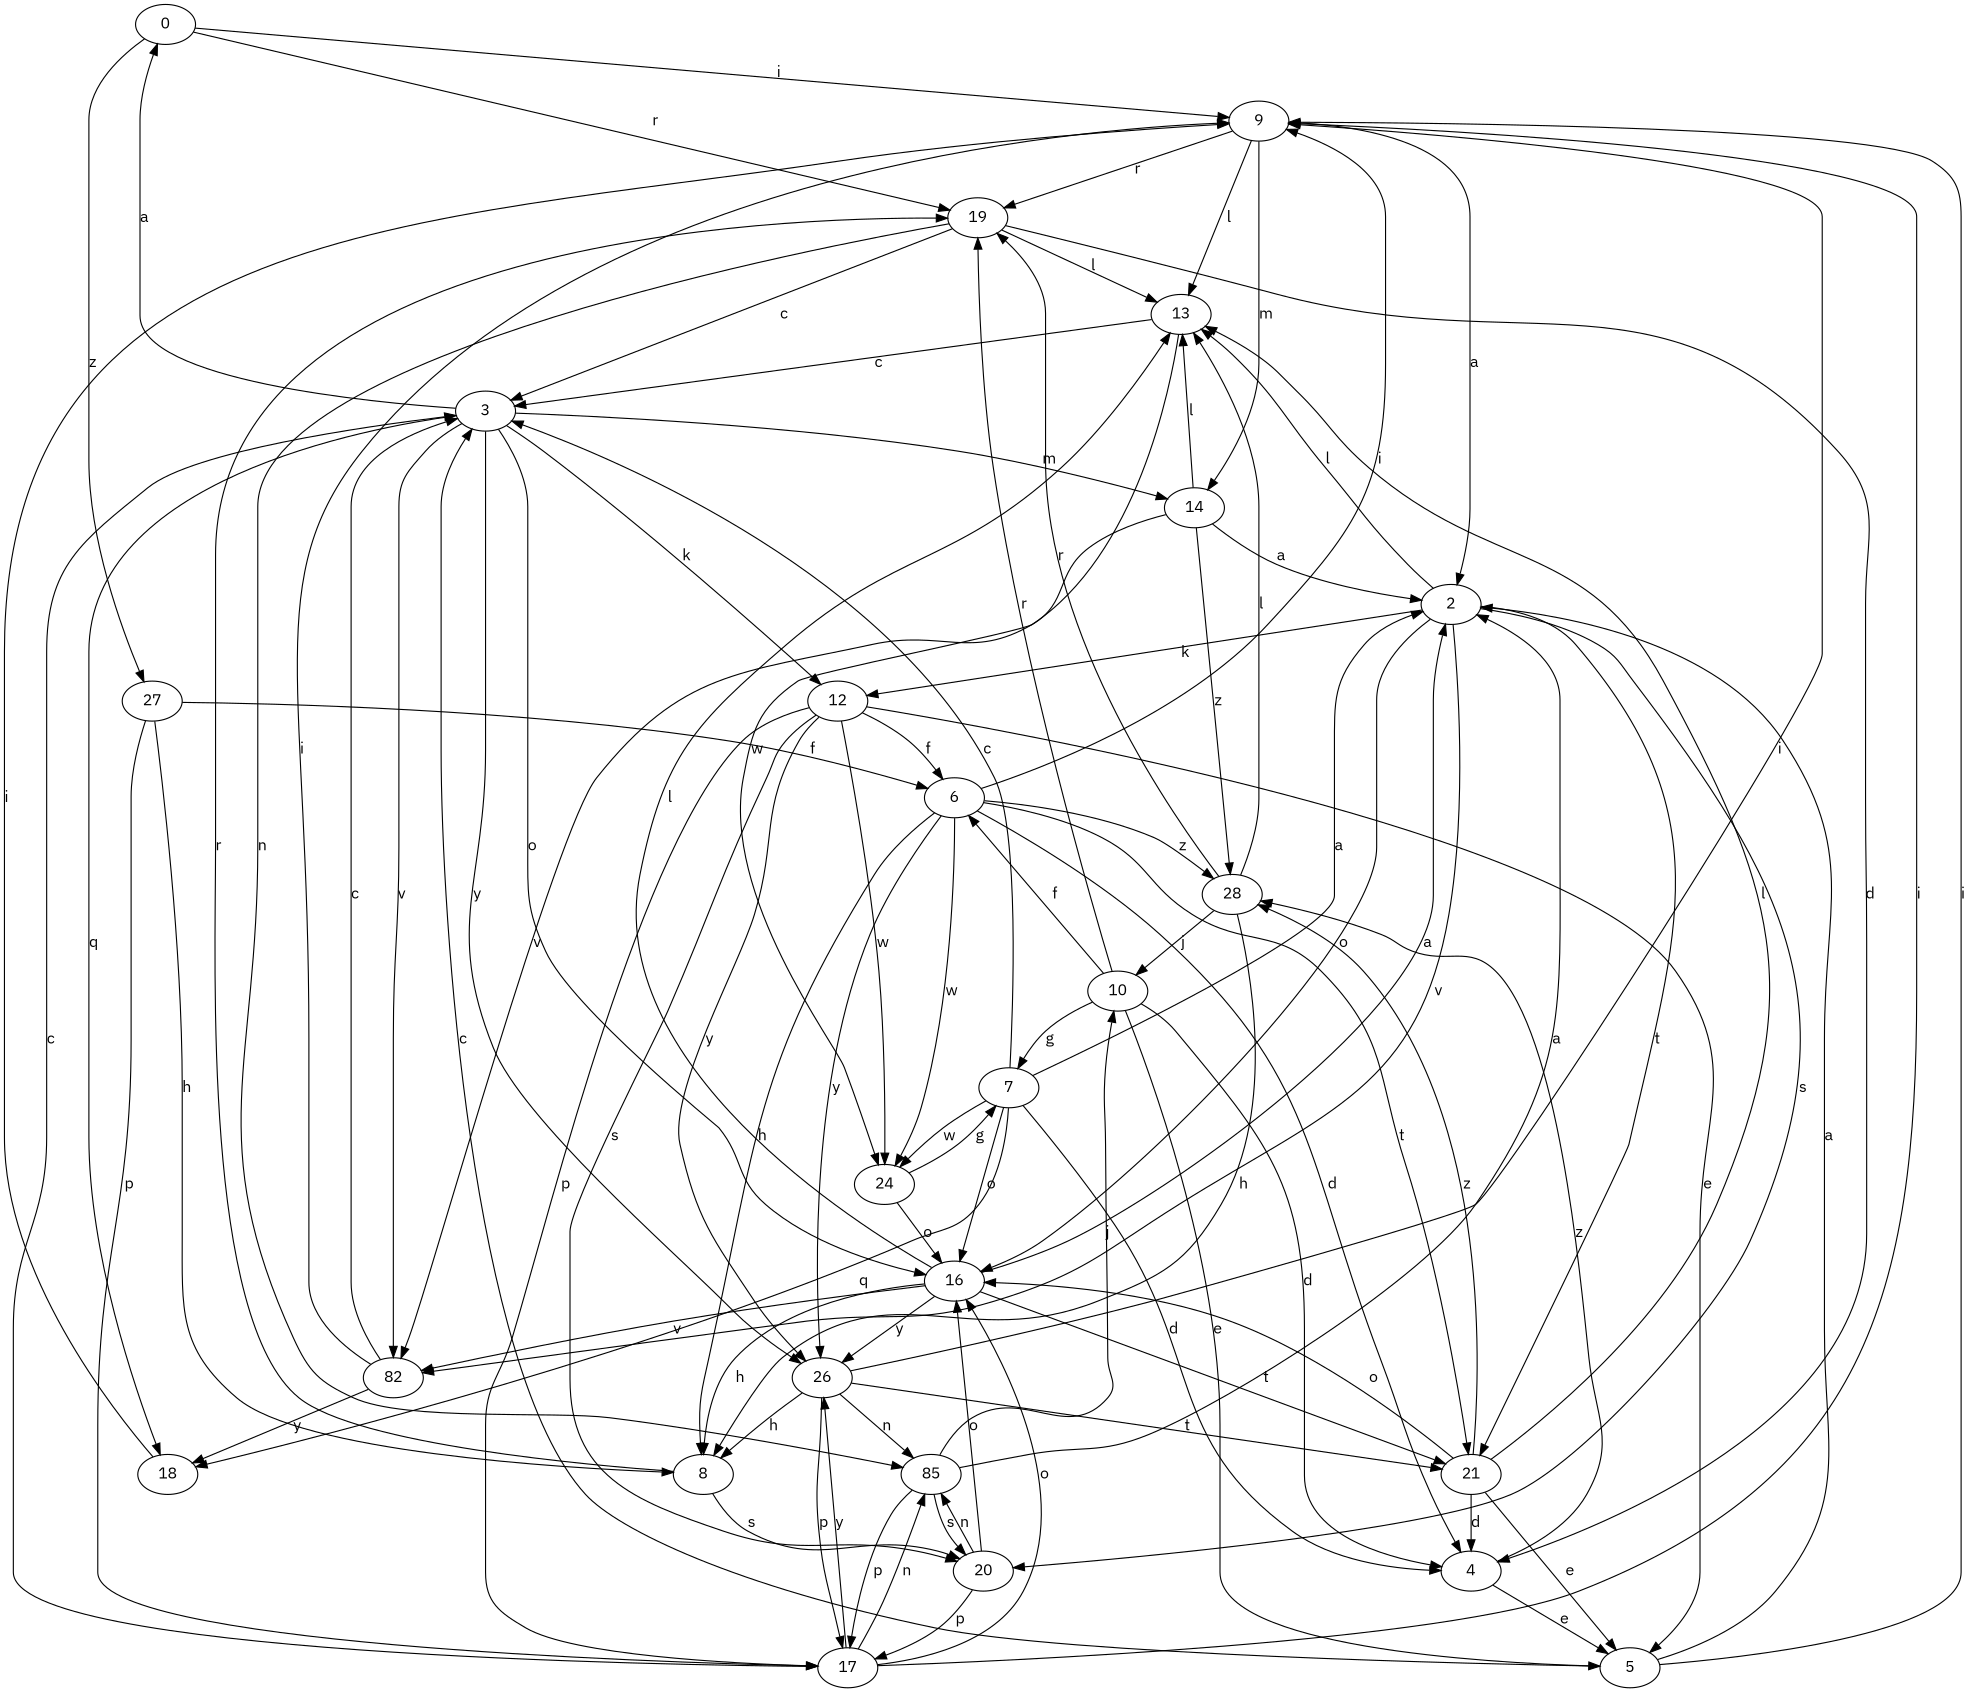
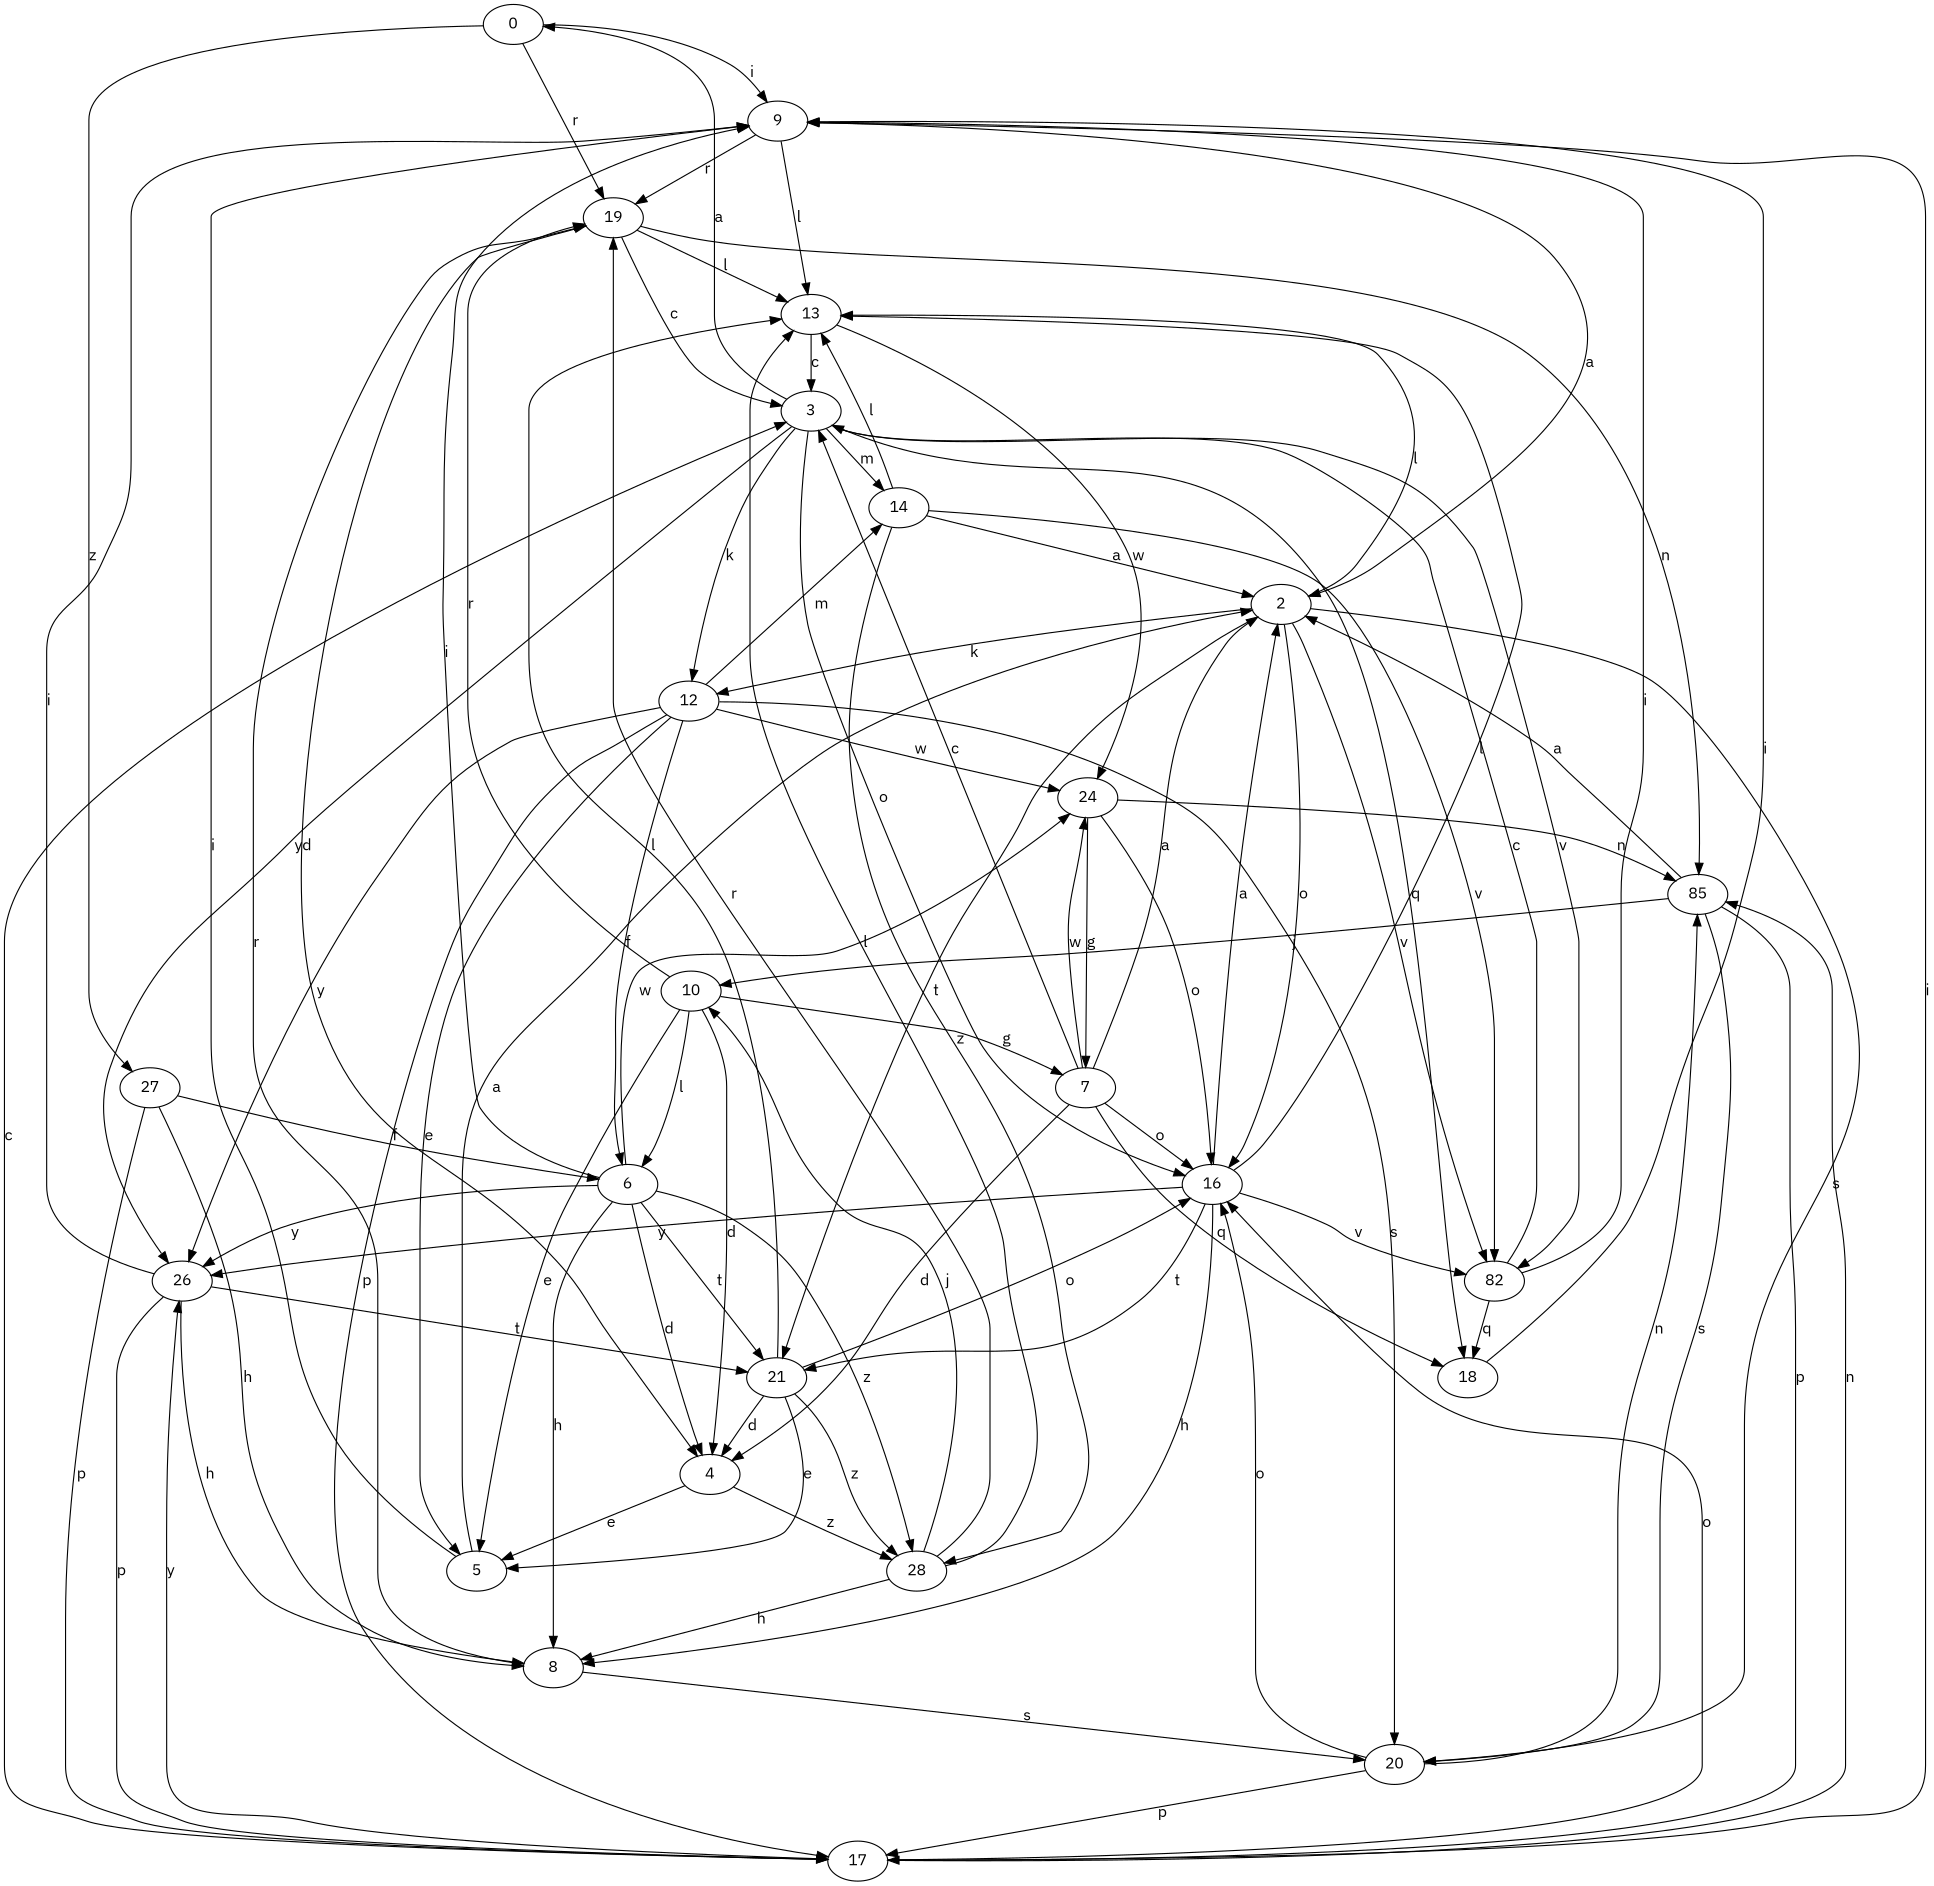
  strict digraph {
    fontname="IBM Plex Sans"
    node [fontname="IBM Plex Sans"]
    edge [fontname="IBM Plex Sans"]
    0
    9
    19
    27
    2
    13
    14
    3
    4
    n10 [label=85]
    6
    8
    17
    12
    16
    20
    21
    n18 [label=82]
    26
    5
    24
    28
    18
    10
    7
    0 -> 9 [label=i]
    0 -> 19 [label=r]
    0 -> 27 [label=z]
    9 -> 19 [label=r]
    9 -> 2 [label=a]
    9 -> 13 [label=l]
-   9 -> 14 [label=m]
+   12 -> 14 [label=m]
    19 -> 13 [label=l]
    19 -> 3 [label=c]
    19 -> 4 [label=d]
    19 -> n10 [label=n]
    27 -> 6 [label=f]
    27 -> 8 [label=h]
    27 -> 17 [label=p]
    2 -> 13 [label=l]
    2 -> 12 [label=k]
    2 -> 16 [label=o]
    2 -> 20 [label=s]
    2 -> 21 [label=t]
    2 -> n18 [label=v]
    13 -> 3 [label=c]
    13 -> 24 [label=w]
    14 -> 2 [label=a]
    14 -> 13 [label=l]
    14 -> n18 [label=v]
    14 -> 28 [label=z]
    3 -> 0 [label=a]
    3 -> 14 [label=m]
    3 -> 12 [label=k]
    3 -> 16 [label=o]
    3 -> n18 [label=v]
    3 -> 26 [label=y]
    3 -> 18 [label=q]
    4 -> 5 [label=e]
    4 -> 28 [label=z]
    n10 -> 2 [label=a]
    n10 -> 17 [label=p]
    n10 -> 20 [label=s]
    n10 -> 10 [label=j]
    6 -> 9 [label=i]
    6 -> 4 [label=d]
    6 -> 8 [label=h]
    6 -> 21 [label=t]
    6 -> 26 [label=y]
    6 -> 24 [label=w]
    6 -> 28 [label=z]
    8 -> 19 [label=r]
    8 -> 20 [label=s]
    17 -> 9 [label=i]
    17 -> 3 [label=c]
    17 -> n10 [label=n]
    17 -> 16 [label=o]
    17 -> 26 [label=y]
    12 -> 6 [label=f]
    12 -> 17 [label=p]
    12 -> 20 [label=s]
    12 -> 26 [label=y]
    12 -> 5 [label=e]
    12 -> 24 [label=w]
    16 -> 2 [label=a]
    16 -> 13 [label=l]
    16 -> 8 [label=h]
    16 -> 21 [label=t]
    16 -> n18 [label=v]
    16 -> 26 [label=y]
    20 -> n10 [label=n]
    20 -> 17 [label=p]
    20 -> 16 [label=o]
    21 -> 13 [label=l]
    21 -> 4 [label=d]
    21 -> 16 [label=o]
    21 -> 5 [label=e]
    21 -> 28 [label=z]
    n18 -> 9 [label=i]
    n18 -> 3 [label=c]
-   n18 -> 18 [label=y]
+   n18 -> 18 [label=q]
    26 -> 9 [label=i]
-   26 -> n10 [label=n]
+   24 -> n10 [label=n]
    26 -> 8 [label=h]
    26 -> 17 [label=p]
    26 -> 21 [label=t]
    5 -> 9 [label=i]
    5 -> 2 [label=a]
-   5 -> 3 [label=c]
    24 -> 16 [label=o]
    24 -> 7 [label=g]
    28 -> 19 [label=r]
    28 -> 13 [label=l]
    28 -> 8 [label=h]
    28 -> 10 [label=j]
    18 -> 9 [label=i]
    10 -> 19 [label=r]
    10 -> 4 [label=d]
-   10 -> 6 [label=f]
+   10 -> 6 [label=l]
    10 -> 5 [label=e]
    10 -> 7 [label=g]
    7 -> 2 [label=a]
    7 -> 3 [label=c]
    7 -> 4 [label=d]
    7 -> 16 [label=o]
    7 -> 24 [label=w]
    7 -> 18 [label=q]
  }
